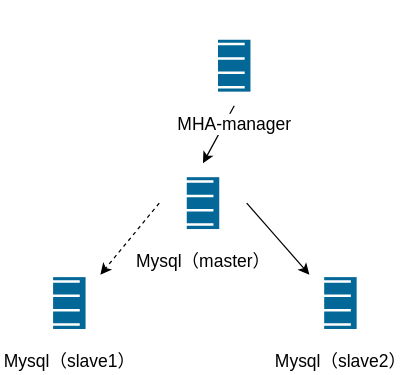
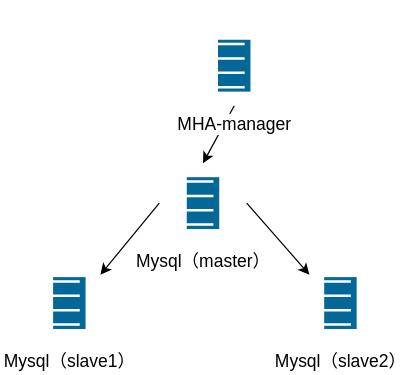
  <mxCell id="0" />
  <mxCell id="1" parent="0" />
  <mxCell id="2" style="edgeStyle=none;rounded=0;orthogonalLoop=1;jettySize=auto;html=1;exitX=0.5;exitY=1;exitDx=0;exitDy=0;entryX=0.5;entryY=0;entryDx=0;entryDy=0;" parent="1" source="3" target="6" edge="1"><mxGeometry relative="1" as="geometry" /></mxCell>
  <mxCell id="3" value="MHA-manager" style="shape=mxgraph.bpmn.shape;html=1;verticalLabelPosition=bottom;labelBackgroundColor=#ffffff;verticalAlign=top;align=center;perimeter=rhombusPerimeter;outlineConnect=0;symbol=conditional;strokeColor=#ffffff;strokeWidth=2;fillColor=#036897;fontSize=14;" parent="1" vertex="1"><mxGeometry x="152" y="20" width="70" height="64" as="geometry" /></mxCell>
- <mxCell id="4" style="rounded=0;orthogonalLoop=1;jettySize=auto;html=1;exitX=0;exitY=0.5;exitDx=0;exitDy=0;entryX=0.855;entryY=0.145;entryDx=0;entryDy=0;entryPerimeter=0;dashed=1;" parent="1" source="6" target="7" edge="1"><mxGeometry relative="1" as="geometry" /></mxCell>
+ <mxCell id="4" style="rounded=0;orthogonalLoop=1;jettySize=auto;html=1;exitX=0;exitY=0.5;exitDx=0;exitDy=0;entryX=0.855;entryY=0.145;entryDx=0;entryDy=0;entryPerimeter=0;" parent="1" source="6" target="7" edge="1"><mxGeometry relative="1" as="geometry" /></mxCell>
  <mxCell id="5" style="rounded=0;orthogonalLoop=1;jettySize=auto;html=1;exitX=1;exitY=0.5;exitDx=0;exitDy=0;entryX=0.145;entryY=0.145;entryDx=0;entryDy=0;entryPerimeter=0;" parent="1" source="6" target="8" edge="1"><mxGeometry relative="1" as="geometry" /></mxCell>
  <mxCell id="6" value="Mysql（master）" style="shape=mxgraph.bpmn.shape;html=1;verticalLabelPosition=bottom;labelBackgroundColor=#ffffff;verticalAlign=top;align=center;perimeter=rhombusPerimeter;outlineConnect=0;symbol=conditional;strokeColor=#ffffff;strokeWidth=2;fillColor=#036897;fontSize=14;" parent="1" vertex="1"><mxGeometry x="127" y="130" width="70" height="64" as="geometry" /></mxCell>
  <mxCell id="7" value="Mysql（slave1）" style="shape=mxgraph.bpmn.shape;html=1;verticalLabelPosition=bottom;labelBackgroundColor=#ffffff;verticalAlign=top;align=center;perimeter=rhombusPerimeter;outlineConnect=0;symbol=conditional;strokeColor=#000000;strokeWidth=1;fillColor=#FFFFFF;fontSize=14;fillColor=#036897;strokeColor=#ffffff;strokeWidth=2;" parent="1" vertex="1"><mxGeometry x="20" y="210" width="70" height="64" as="geometry" /></mxCell>
  <mxCell id="8" value="Mysql（slave2）" style="shape=mxgraph.bpmn.shape;html=1;verticalLabelPosition=bottom;labelBackgroundColor=#ffffff;verticalAlign=top;align=center;perimeter=rhombusPerimeter;outlineConnect=0;symbol=conditional;strokeColor=#ffffff;strokeWidth=2;fillColor=#036897;fontSize=14;" parent="1" vertex="1"><mxGeometry x="237" y="210" width="70" height="64" as="geometry" /></mxCell>
